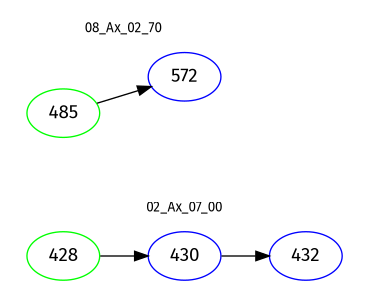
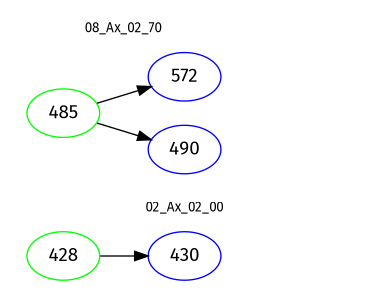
  digraph {
    fontname="Fira Sans"
    rankdir=LR
    node [color=blue fontname="Fira Sans"]
    edge [color=black fontname="Fira Sans"]
    n1 [color=green label=428]
    n2 [label=430]
-   n3 [label=432]
    n4 [color=green label=485]
+   n5 [label=490]
    n6 [label=572]
    subgraph cluster_1 {
      color=white
      fontsize=10
-     label="02_Ax_07_00"
+     label="02_Ax_02_00"
      n1
      n2
-     n3
    }
    subgraph cluster_2 {
      color=white
      fontsize=10
      label="08_Ax_02_70"
      n4
+     n5
      n6
    }
    n1 -> n2
-   n2 -> n3
+   n4 -> n5
    n4 -> n6
  }
